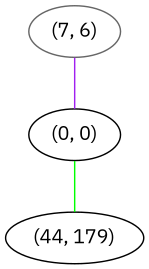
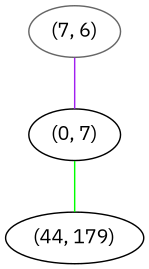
  graph {
    fontname="IBM Plex Sans"
    node [color=black fontname="IBM Plex Sans"]
    edge [fontname="IBM Plex Sans"]
    "(7, 6)" [color=gray40]
-   "(0, 0)"
+   "(0, 0)" [label="(0, 7)"]
    "(44, 179)"
    "(7, 6)" -- "(0, 0)" [color=purple weight=4]
    "(0, 0)" -- "(44, 179)" [color=green weight=2]
  }
